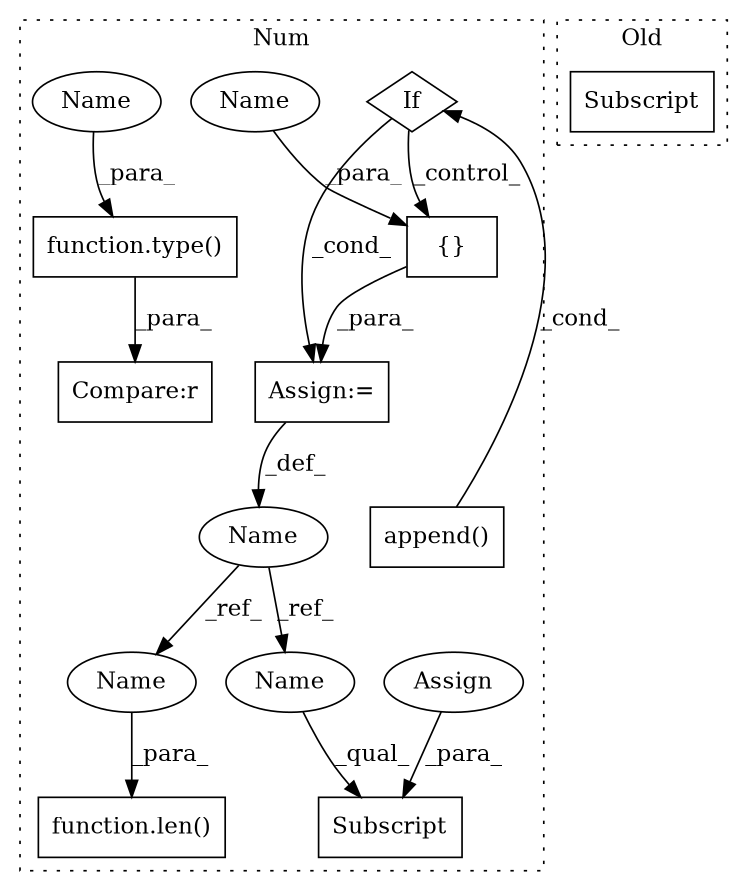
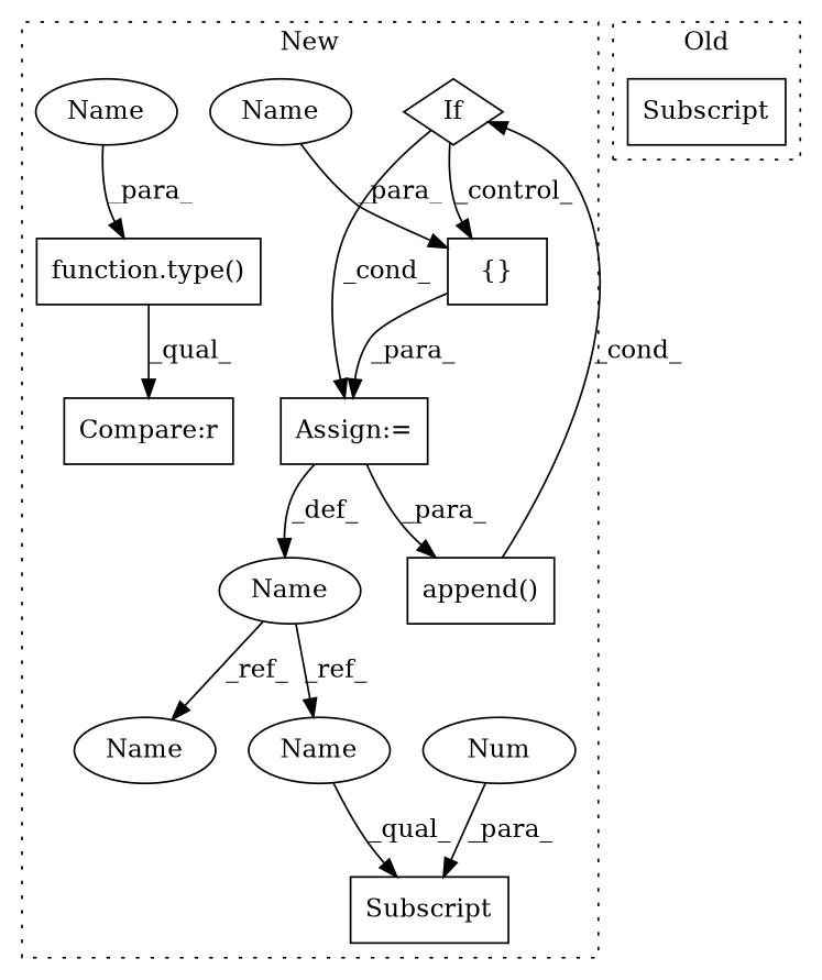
  digraph {
    node [a=87 l=15 shape=box]
    n1 [a=75 l="5,1" label="function.type()" s="1446,1466"]
    n2 [a=96 l="3,14" label=If s="1443,1474" shape=diamond]
    n3 [a=40 l=28 label="Compare:r" s=1446]
    n4 [a=68 l=3 label="Assign:=" s=1503]
    n5 [a=59 l="1,0" label="{}" s="1506,1522"]
    n6 [a=63 l="18,0" label=Subscript s="1611,0"]
    n7 [label=Name s=1488 shape=ellipse]
-   n8 [a=75 l="4,1" label="function.len()" s="1695,1714"]
    n9 [a=75 l="19,1" label="append()" s="1571,1670"]
-   n10 [a=76 l=1 label=Assign s=1627 shape=ellipse]
+   n10 [a=76 l=1 label=Num s=1627 shape=ellipse]
    n11 [label=Name s=1451 shape=ellipse]
    n12 [label=Name s=1507 shape=ellipse]
    n13 [label=Name s=1699 shape=ellipse]
    n14 [label=Name s=1611 shape=ellipse]
    n15 [a=63 l="16,0" label=Subscript s="1388,0"]
    subgraph cluster_1 {
-     label=Num
+     label=New
      style=dotted
      n1
      n2
      n3
      n4
      n5
      n6
      n7
-     n8
      n9
      n10
      n11
      n12
      n13
      n14
    }
    subgraph cluster_2 {
      label=Old
      style=dotted
      n15
    }
-   n1 -> n3 [label=_para_]
+   n1 -> n3 [label=_qual_]
    n2 -> n4 [label=_cond_]
    n2 -> n5 [label=_control_]
    n4 -> n7 [label=_def_]
+   n4 -> n9 [label=_para_]
    n5 -> n4 [label=_para_]
    n7 -> n13 [label=_ref_]
    n7 -> n14 [label=_ref_]
    n9 -> n2 [label=_cond_]
    n10 -> n6 [label=_para_]
    n11 -> n1 [label=_para_]
    n12 -> n5 [label=_para_]
-   n13 -> n8 [label=_para_]
    n14 -> n6 [label=_qual_]
  }
